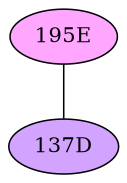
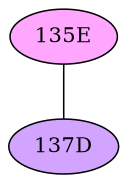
  graph {
    node [style=radial]
-   "135E" [fillcolor="#FFA6FF" label="195E"]
+   "135E" [fillcolor="#FFA6FF"]
    "137D" [fillcolor="#D3A4FF"]
    "135E" -- "137D" [penwidth=1]
  }
